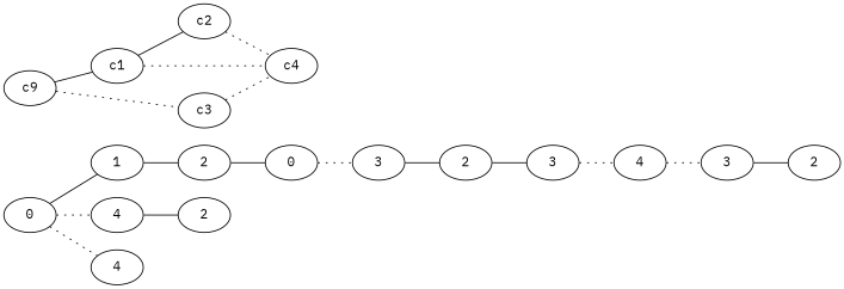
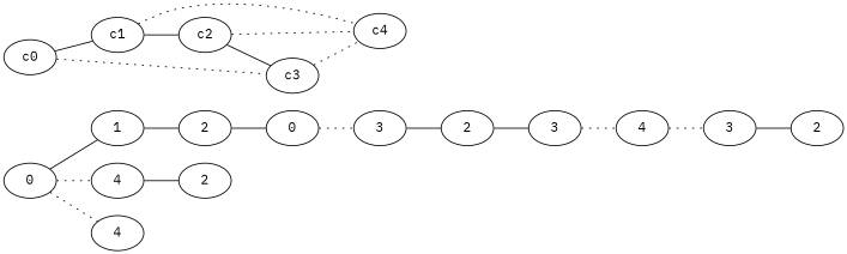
  graph {
    fontname="IBM Plex Mono"
    rankdir=LR
    node [fontname="IBM Plex Mono"]
    edge [fontname="IBM Plex Mono"]
    n1 [label=0]
    n2 [label=1]
    n3 [label=4]
    n4 [label=4]
    n5 [label=2]
    n6 [label=2]
    n7 [label=0]
    n8 [label=3]
    n9 [label=2]
    n10 [label=3]
    n11 [label=4]
    n12 [label=3]
    n13 [label=2]
-   c0 [label=c9]
+   c0
    c1
    c3
    c2
    c4
    n1 -- n2
    n1 -- n3 [style=dotted]
    n1 -- n4 [style=dotted]
    n2 -- n5
    n3 -- n6
    n5 -- n7
    n7 -- n8 [style=dotted]
    n8 -- n9
    n9 -- n10
    n10 -- n11 [style=dotted]
    n11 -- n12 [style=dotted]
    n12 -- n13
    c0 -- c1
    c0 -- c3 [style=dotted]
    c1 -- c2
    c1 -- c4 [style=dotted]
    c3 -- c4 [style=dotted]
+   c2 -- c3
    c2 -- c4 [style=dotted]
  }
